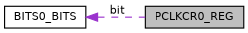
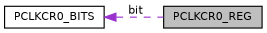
  digraph {
    rankdir=LR
    node [color=black fontname=Helvetica fontsize=10 shape=record style=filled]
    n1 [fillcolor=grey75 fontcolor=black height=0.2 label=PCLKCR0_REG width=0.4]
-   n2 [fillcolor=white height=0.2 label=BITS0_BITS width=0.4]
+   n2 [fillcolor=white height=0.2 label=PCLKCR0_BITS width=0.4]
    n2 -> n1 [color=darkorchid3 dir=back fontname=Helvetica fontsize=10 label=" bit" labelfontname=Helvetica labelfontsize=10 style=dashed]
  }
